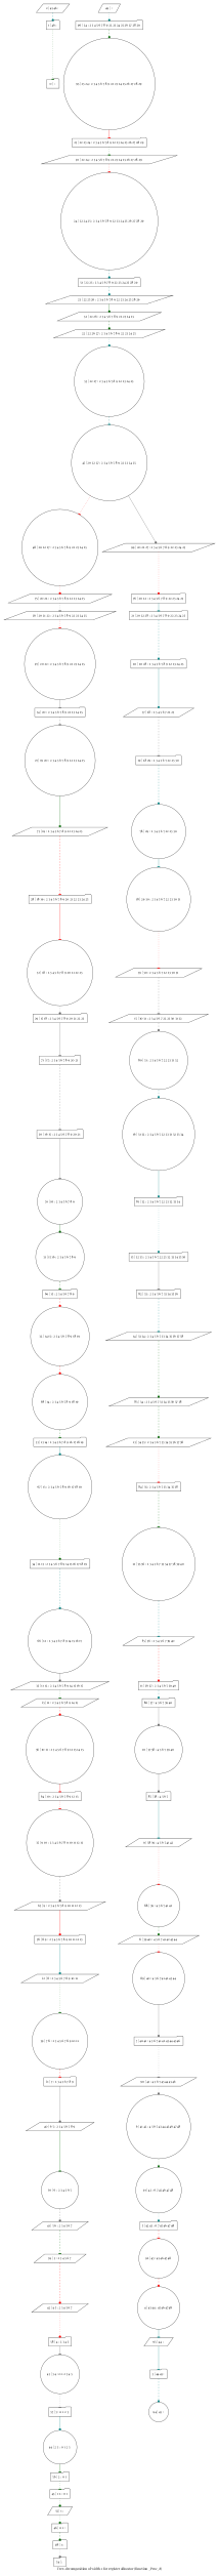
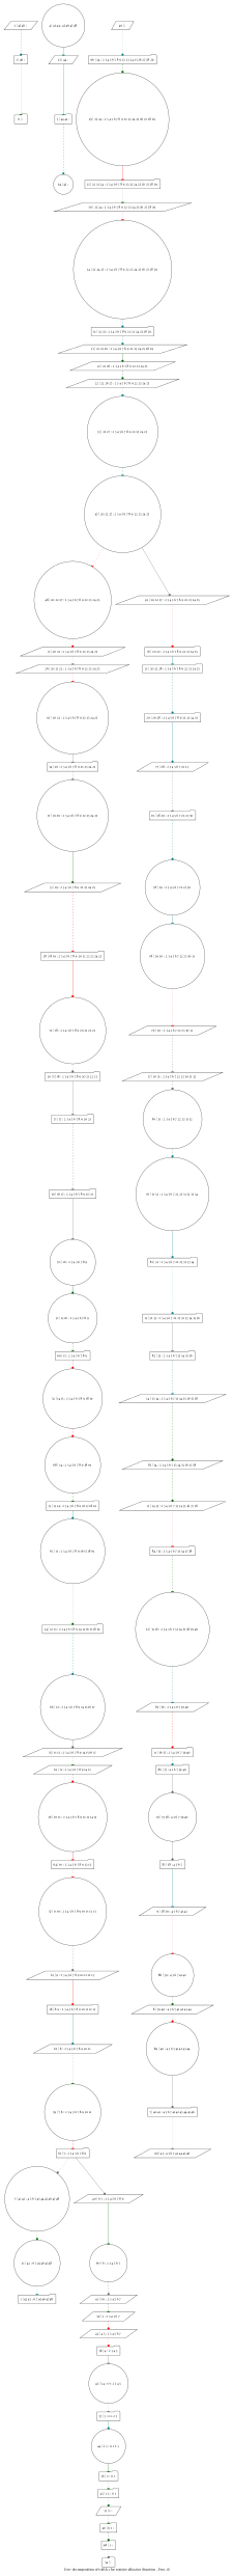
  digraph {
    fontname="Playfair Display"
    label="Tree-decomposition of width 2 for register allocator (function _Proc_8)"
    node [fontname="Playfair Display" shape=folder]
    edge [arrowhead=dot color=teal fontname="Playfair Display" style=dashed]
    n1 [label="0 | : "]
    n2 [label="1 | 46 : "]
    n3 [label="2 | 45 46 : " shape=parallelogram]
    n4 [label="3 | 44 45 : "]
    n5 [label="94 | 45 : " shape=circle]
    n6 [label="4 | 43 44 : 45 46 47 48 " shape=circle]
    n7 [label="93 | 44 : " shape=parallelogram]
    n8 [label="5 | 42 43 : 6 7 45 46 47 48 "]
-   n9 [label="92 | 43 : 45 46 47 48 " shape=circle]
    n10 [label="6 | 41 42 : 4 5 6 7 43 44 45 46 47 48 " shape=circle]
    n11 [label="91 | 42 : 6 7 45 46 47 48 " shape=circle]
    n12 [label="7 | 40 41 : 4 5 6 7 41 42 43 44 45 46 "]
    n13 [label="90 | 41 : 4 5 6 7 43 44 45 46 " shape=parallelogram]
    n14 [label="8 | 39 40 : 4 5 6 7 41 42 43 44 " shape=parallelogram]
    n15 [label="89 | 40 : 4 5 6 7 41 42 43 44 " shape=circle]
    n16 [label="9 | 38 39 : 4 5 6 7 41 42 " shape=parallelogram]
    n17 [label="88 | 39 : 4 5 6 7 41 42 " shape=circle]
    n18 [label="10 | 37 38 : 4 5 6 7 39 40 " shape=circle]
    n19 [label="87 | 38 : 4 5 6 7 "]
    n20 [label="11 | 36 37 : 2 3 4 5 6 7 39 40 "]
    n21 [label="86 | 37 : 4 5 6 7 39 40 "]
    n22 [label="12 | 35 36 : 2 3 4 5 6 7 33 34 37 38 39 40 " shape=circle]
    n23 [label="85 | 36 : 2 3 4 5 6 7 39 40 " shape=parallelogram]
    n24 [label="13 | 34 35 : 2 3 4 5 6 7 33 34 35 36 37 38 " shape=parallelogram]
    n25 [label="84 | 35 : 2 3 4 5 6 7 33 34 37 38 "]
    n26 [label="14 | 33 34 : 2 3 4 5 6 7 33 34 35 36 37 38 " shape=parallelogram]
    n27 [label="83 | 34 : 2 3 4 5 6 7 33 34 35 36 37 38 " shape=parallelogram]
    n28 [label="15 | 32 33 : 2 3 4 5 6 7 22 23 32 33 34 35 36 "]
    n29 [label="82 | 33 : 2 3 4 5 6 7 33 34 35 36 "]
    n30 [label="16 | 31 32 : 2 3 4 5 6 7 22 23 31 32 33 34 " shape=circle]
    n31 [label="81 | 32 : 2 3 4 5 6 7 22 23 32 33 34 "]
    n32 [label="17 | 30 31 : 2 3 4 5 6 7 22 23 30 31 32 " shape=parallelogram]
    n33 [label="80 | 31 : 2 3 4 5 6 7 22 23 31 32 " shape=circle]
    n34 [label="18 | 29 30 : 2 3 4 5 6 7 22 23 30 31 " shape=circle]
    n35 [label="79 | 30 : 2 3 4 5 6 7 22 23 30 31 " shape=parallelogram]
    n36 [label="19 | 28 29 : 2 3 4 5 6 7 22 23 30 "]
    n37 [label="78 | 29 : 2 3 4 5 6 7 22 23 30 " shape=circle]
    n38 [label="20 | 20 28 : 2 3 4 5 6 7 8 9 22 23 24 25 "]
    n39 [label="77 | 28 : 2 3 4 5 6 7 22 23 " shape=parallelogram]
    n40 [label="21 | 20 22 28 : 2 3 4 5 6 7 8 9 22 23 24 25 "]
    n41 [label="22 | 22 26 27 : 2 3 4 5 6 7 8 9 22 23 24 25 " shape=parallelogram]
    n42 [label="53 | 22 27 : 2 3 4 5 6 7 8 9 22 23 24 25 " shape=circle]
    n43 [label="47 | 20 22 27 : 2 3 4 5 6 7 8 9 22 23 24 25 " shape=circle]
    n44 [label="23 | 22 25 26 : 2 3 4 5 6 7 8 9 22 23 24 25 28 29 " shape=parallelogram]
    n45 [label="52 | 22 26 : 2 3 4 5 6 7 8 9 22 23 24 25 " shape=parallelogram]
    n46 [label="24 | 22 24 25 : 2 3 4 5 6 7 8 9 22 23 24 25 26 27 28 29 " shape=circle]
    n47 [label="51 | 22 25 : 2 3 4 5 6 7 8 9 22 23 24 25 28 29 "]
    n48 [label="25 | 22 23 24 : 2 3 4 5 6 7 8 9 22 23 24 25 26 27 28 29 "]
    n49 [label="50 | 22 24 : 2 3 4 5 6 7 8 9 22 23 24 25 26 27 28 29 " shape=parallelogram]
    n50 [label="26 | 20 21 22 : 2 3 4 5 6 7 8 9 22 23 24 25 " shape=parallelogram]
    n51 [label="97 | 20 22 : 2 3 4 5 6 7 8 9 22 23 24 25 " shape=circle]
    n52 [label="74 | 20 : 2 3 4 5 6 7 8 9 22 23 24 25 "]
    n53 [label="27 | 19 20 : 2 3 4 5 6 7 8 9 22 23 24 25 " shape=circle]
    n54 [label="73 | 19 : 2 3 4 5 6 7 8 9 22 23 24 25 " shape=parallelogram]
    n55 [label="28 | 18 19 : 2 3 4 5 6 7 8 9 20 21 22 23 24 25 "]
    n56 [label="72 | 18 : 2 3 4 5 6 7 8 9 20 21 22 23 " shape=circle]
    n57 [label="29 | 17 18 : 2 3 4 5 6 7 8 9 20 21 22 23 "]
    n58 [label="71 | 17 : 2 3 4 5 6 7 8 9 20 21 "]
    n59 [label="30 | 16 17 : 2 3 4 5 6 7 8 9 20 21 "]
    n60 [label="70 | 16 : 2 3 4 5 6 7 8 9 " shape=circle]
    n61 [label="31 | 15 16 : 2 3 4 5 6 7 8 9 " shape=circle]
    n62 [label="69 | 15 : 2 3 4 5 6 7 8 9 "]
    n63 [label="32 | 14 15 : 2 3 4 5 6 7 8 9 18 19 " shape=circle]
    n64 [label="68 | 14 : 2 3 4 5 6 7 8 9 18 19 " shape=circle]
    n65 [label="33 | 13 14 : 2 3 4 5 6 7 8 9 16 17 18 19 "]
    n66 [label="67 | 13 : 2 3 4 5 6 7 8 9 16 17 18 19 " shape=circle]
    n67 [label="34 | 12 13 : 2 3 4 5 6 7 8 9 14 15 16 17 18 19 "]
    n68 [label="66 | 12 : 2 3 4 5 6 7 8 9 14 15 16 17 " shape=circle]
    n69 [label="35 | 11 12 : 2 3 4 5 6 7 8 9 14 15 16 17 " shape=parallelogram]
    n70 [label="65 | 11 : 2 3 4 5 6 7 8 9 14 15 " shape=parallelogram]
    n71 [label="36 | 10 11 : 2 3 4 5 6 7 8 9 12 13 14 15 " shape=circle]
    n72 [label="64 | 10 : 2 3 4 5 6 7 8 9 12 13 "]
    n73 [label="37 | 9 10 : 2 3 4 5 6 7 8 9 10 11 12 13 " shape=circle]
    n74 [label="63 | 9 : 2 3 4 5 6 7 8 9 10 11 12 13 " shape=parallelogram]
    n75 [label="38 | 8 9 : 2 3 4 5 6 7 8 9 10 11 12 13 "]
    n76 [label="62 | 8 : 2 3 4 5 6 7 8 9 10 11 " shape=parallelogram]
    n77 [label="39 | 7 8 : 2 3 4 5 6 7 8 9 10 11 " shape=circle]
    n78 [label="61 | 7 : 2 3 4 5 6 7 8 9 "]
    n79 [label="40 | 6 7 : 2 3 4 5 6 7 8 9 " shape=parallelogram]
    n80 [label="60 | 6 : 2 3 4 5 6 7 " shape=circle]
    n81 [label="41 | 5 6 : 2 3 4 5 6 7 " shape=parallelogram]
    n82 [label="59 | 5 : 2 3 4 5 6 7 " shape=parallelogram]
    n83 [label="42 | 4 5 : 2 3 4 5 6 7 " shape=parallelogram]
    n84 [label="58 | 4 : 2 3 4 5 "]
    n85 [label="43 | 3 4 : 0 1 2 3 4 5 " shape=circle]
    n86 [label="57 | 3 : 0 1 2 3 "]
    n87 [label="44 | 2 3 : 0 1 2 3 " shape=circle]
    n88 [label="56 | 2 : 0 1 "]
    n89 [label="45 | 1 2 : 0 1 "]
    n90 [label="55 | 1 : " shape=parallelogram]
    n91 [label="46 | 0 1 : "]
    n92 [label="98 | 1 : "]
    n93 [label="54 | : "]
    n94 [label="48 | 20 22 27 : 2 3 4 5 6 7 8 9 22 23 24 25 " shape=circle]
    n95 [label="99 | 20 22 27 : 2 3 4 5 6 7 8 9 22 23 24 25 " shape=parallelogram]
    n96 [label="75 | 20 22 : 2 3 4 5 6 7 8 9 22 23 24 25 " shape=parallelogram]
    n97 [label="76 | 20 22 : 2 3 4 5 6 7 8 9 22 23 24 25 "]
    n98 [label="49 | : " shape=parallelogram]
    n99 [label="96 | 24 : 2 3 4 5 6 7 8 9 22 23 24 25 26 27 28 29 "]
    n100 [label="95 | 23 24 : 2 3 4 5 6 7 8 9 22 23 24 25 26 27 28 29 " shape=circle]
    n2 -> n1 [arrowhead=tee color=darkgreen style=dotted]
    n3 -> n2
    n4 -> n5
    n6 -> n7 [arrowhead=tee style=solid]
    n7 -> n4 [arrowhead=tee style=solid]
-   n8 -> n9 [arrowhead=tee color=red]
-   n9 -> n6 [color=red]
    n10 -> n11 [color=darkgreen style=dotted]
-   n11 -> n8 [style=dotted]
+   n11 -> n8 [arrowhead=tee style=dotted]
    n12 -> n13 [arrowhead=tee color=gray40 style=dotted]
-   n13 -> n10 [color=gray40 style=dotted]
-   n14 -> n15 [arrowhead=tee color=red style=dotted]
+   n78 -> n10 [color=gray40 style=dotted]
+   n14 -> n15 [color=red style=dotted]
    n15 -> n12 [color=gray40 style=solid]
    n16 -> n17 [arrowhead=tee color=red style=dotted]
    n17 -> n14 [color=darkgreen]
    n18 -> n19 [color=gray40 style=solid]
    n19 -> n16 [arrowhead=tee style=solid]
    n20 -> n21
    n21 -> n18 [color=gray40 style=solid]
    n22 -> n23 [arrowhead=tee]
    n23 -> n20 [color=red]
    n24 -> n25 [arrowhead=tee color=red style=dotted]
    n25 -> n22 [arrowhead=tee color=darkgreen]
    n26 -> n27 [color=darkgreen]
    n27 -> n24 [color=darkgreen]
    n28 -> n29 [arrowhead=tee color=gray40 style=solid]
    n29 -> n26 [arrowhead=tee]
    n30 -> n31 [style=solid]
    n31 -> n28 [style=dotted]
    n32 -> n33 [color=gray40]
    n33 -> n30
    n34 -> n35 [arrowhead=tee color=red style=dotted]
    n35 -> n32 [arrowhead=tee color=gray40]
    n36 -> n37
    n37 -> n34 [arrowhead=tee style=solid]
    n38 -> n39 [style=solid]
    n39 -> n36 [arrowhead=tee color=gray40]
    n40 -> n38
    n41 -> n42 [style=dotted]
    n42 -> n43 [arrowhead=tee]
    n43 -> n94 [arrowhead=tee color=red style=dotted]
    n43 -> n95 [color=gray40 style=solid]
    n44 -> n45 [color=darkgreen style=solid]
    n45 -> n41 [color=darkgreen]
    n46 -> n47
    n47 -> n44
    n48 -> n49 [arrowhead=tee color=darkgreen style=dotted]
    n49 -> n46 [arrowhead=tee color=red style=dotted]
    n50 -> n51 [arrowhead=tee color=red style=dotted]
    n51 -> n52 [arrowhead=tee color=gray40 style=solid]
    n52 -> n53 [arrowhead=tee color=gray40]
    n53 -> n54 [color=darkgreen style=solid]
    n54 -> n55 [arrowhead=tee color=red]
-   n55 -> n56 [arrowhead=tee color=red style=solid]
+   n55 -> n56 [color=red style=solid]
    n56 -> n57 [color=gray40 style=dotted]
    n57 -> n58 [arrowhead=tee color=gray40 style=solid]
    n58 -> n59 [arrowhead=tee color=gray40]
    n59 -> n60 [arrowhead=tee color=gray40 style=solid]
    n60 -> n61 [color=darkgreen style=solid]
    n61 -> n62 [arrowhead=tee color=darkgreen]
    n62 -> n63 [color=red]
    n63 -> n64 [color=red]
    n64 -> n65 [arrowhead=tee color=darkgreen]
    n65 -> n66 [style=solid]
    n66 -> n67 [color=darkgreen style=dotted]
    n67 -> n68
    n68 -> n69 [color=gray40 style=solid]
    n69 -> n70 [arrowhead=tee color=darkgreen style=dotted]
    n70 -> n71 [color=red]
    n71 -> n72 [arrowhead=tee color=red style=solid]
    n72 -> n73 [arrowhead=tee color=red style=dotted]
    n73 -> n74 [color=gray40]
    n74 -> n75 [color=red style=solid]
    n75 -> n76 [style=solid]
    n76 -> n77 [arrowhead=tee color=darkgreen style=dotted]
    n77 -> n78 [arrowhead=tee color=red]
    n78 -> n79 [color=gray40 style=solid]
    n79 -> n80 [arrowhead=tee color=darkgreen style=solid]
    n80 -> n81 [color=gray40]
    n81 -> n82 [arrowhead=tee color=darkgreen]
    n82 -> n83 [color=red]
    n83 -> n84 [color=red style=dotted]
    n84 -> n85 [arrowhead=tee color=gray40 style=solid]
    n85 -> n86 [arrowhead=tee color=gray40 style=dotted]
    n86 -> n87 [style=solid]
    n87 -> n88 [arrowhead=tee color=darkgreen style=solid]
    n88 -> n89 [arrowhead=tee color=darkgreen style=dotted]
    n89 -> n90 [color=darkgreen style=dotted]
-   n90 -> n91 [color=darkgreen style=dotted]
+   n90 -> n91 [arrowhead=tee color=darkgreen style=dotted]
    n91 -> n92 [color=darkgreen]
    n92 -> n93 [color=gray40 style=dotted]
    n94 -> n96 [color=red style=dotted]
    n95 -> n97 [color=red style=dotted]
    n96 -> n50 [arrowhead=tee color=gray40 style=dotted]
    n97 -> n40 [arrowhead=tee style=solid]
    n98 -> n99 [style=dotted]
    n99 -> n100 [color=darkgreen]
    n100 -> n48 [arrowhead=tee color=red style=solid]
  }
